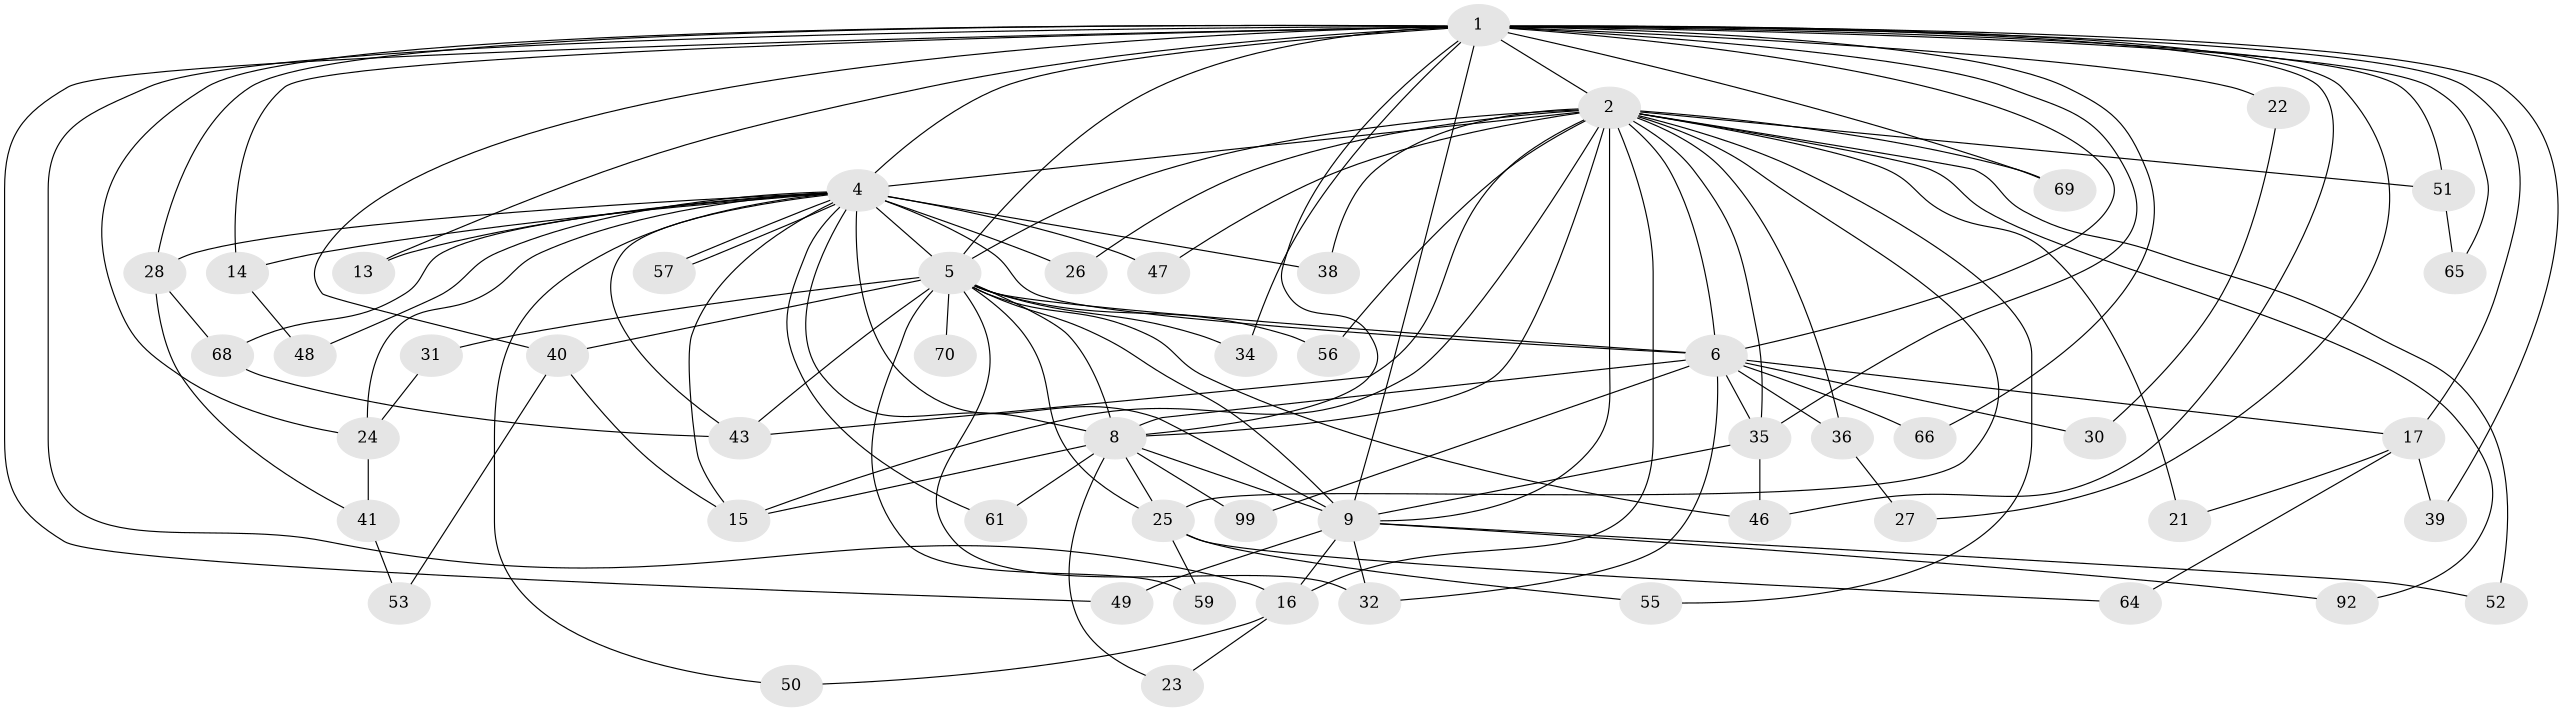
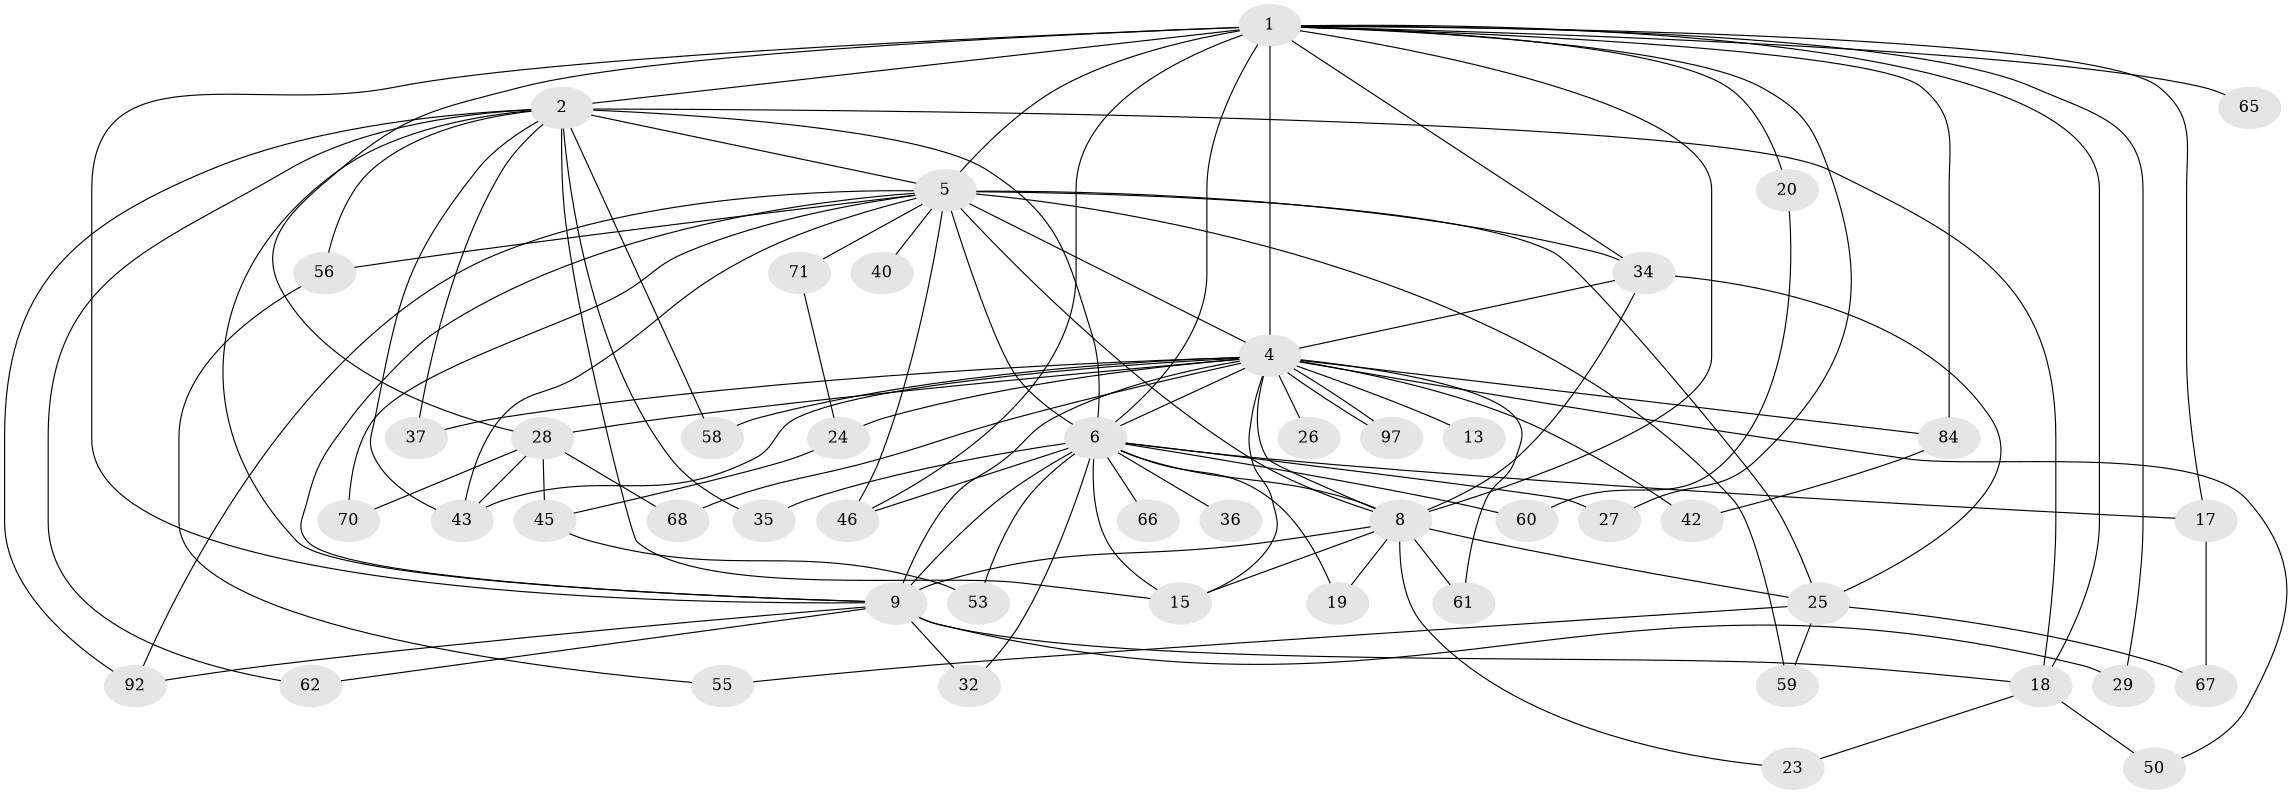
  graph {
    node [color=gray90 style=filled]
    1 [super="+3"]
    2 [super="+63"]
    4 [super="+7"]
    5 [super="+11"]
    6 [super="+10"]
    8 [super="+52"]
    9 [super="+33"]
    13
-   14 [super="+18"]
-   16 [super="+20"]
+   14 [super="+18" label=84]
+   16 [super="+20" label=18]
    17 [super="+44"]
-   22
+   22 [label=20]
    24 [super="+47"]
    27
    28 [super="+54"]
-   29 [label=49]
+   29
    34
    35 [super="+60"]
-   39
    40
    46 [super="+49"]
-   51
    65
    66
-   69
    n26 [label=92 super="+67"]
    15 [super="+48"]
-   21
    25 [super="+45"]
    26
    36
-   37 [label=47]
-   38
+   37
+   38 [label=58]
    43 [super="+58"]
    55
    56
-   62 [label=52]
-   42 [label=48]
+   62
+   42
    50
-   57
+   57 [label=97]
    61
    68
-   31
+   31 [label=71]
    59
    70
-   30
-   19 [label=99]
+   30 [label=60]
+   19
    32
    53
    23
-   64
-   41
+   64 [label=67]
+   41 [label=45]
    1 -- 2 [weight=2]
    1 -- 4 [weight=4]
    1 -- 5 [weight=2]
    1 -- 6 [weight=4]
    1 -- 8 [weight=2]
    1 -- 9 [weight=2]
-   1 -- 13
    1 -- 14 [weight=2]
    1 -- 16
    1 -- 17
    1 -- 22
-   1 -- 24
    1 -- 27
    1 -- 28
    1 -- 29
    1 -- 34
-   1 -- 35
-   1 -- 39
-   1 -- 40
    1 -- 46
-   1 -- 51
    1 -- 65
-   1 -- 66
-   1 -- 69
-   2 -- 4 [weight=2]
+   34 -- 4 [weight=2]
    2 -- 5
    2 -- 6 [weight=2]
-   2 -- 8
+   34 -- 8
    2 -- 9
    2 -- 16
    2 -- 35
-   2 -- 51
-   2 -- 69
    2 -- n26
    2 -- 15
-   2 -- 21
-   2 -- 25
-   2 -- 26
-   2 -- 36
+   34 -- 25
    2 -- 37
    2 -- 38
    2 -- 43
-   2 -- 55
+   56 -- 55
    2 -- 56
    2 -- 62
    4 -- 5 [weight=2]
    4 -- 6 [weight=4]
    4 -- 8 [weight=2]
    4 -- 9 [weight=2]
    4 -- 13
    4 -- 14
    4 -- 24
    4 -- 28
    4 -- 15
    4 -- 26
    4 -- 37
    4 -- 38
    4 -- 43
    4 -- 42
    4 -- 50
    4 -- 57
    4 -- 57
    4 -- 61
    4 -- 68
    5 -- 6 [weight=2]
    5 -- 8
    5 -- 9 [weight=2]
    5 -- 34
    5 -- 40
    5 -- 46
-   5 -- 32
+   5 -- n26
    5 -- 25
    5 -- 43
    5 -- 56
    5 -- 31 [weight=2]
    5 -- 59
    5 -- 70
    6 -- 8 [weight=2]
-   35 -- 9 [weight=2]
+   6 -- 9 [weight=2]
    6 -- 17 [weight=2]
-   36 -- 27
+   6 -- 27
    6 -- 35
-   35 -- 46
+   6 -- 46
    6 -- 66
-   40 -- 15
+   6 -- 15
    6 -- 36
    6 -- 30
    6 -- 19
    6 -- 32
-   40 -- 53
+   6 -- 53
    8 -- 9 [weight=2]
    8 -- 15
    8 -- 25
    8 -- 61
    8 -- 19
    8 -- 23
    9 -- 16
    9 -- 29
    9 -- n26
    9 -- 62
    9 -- 32
    14 -- 42
    16 -- 50
    16 -- 23
-   17 -- 39
-   17 -- 21
    17 -- 64
    22 -- 30
    24 -- 41
-   68 -- 43
+   28 -- 43
    28 -- 68
+   28 -- 70
    28 -- 41
-   51 -- 65
    25 -- 55
    25 -- 59
    25 -- 64
    31 -- 24
    41 -- 53
  }
